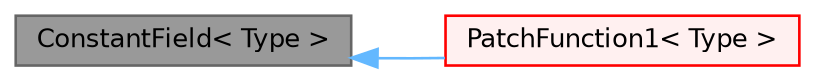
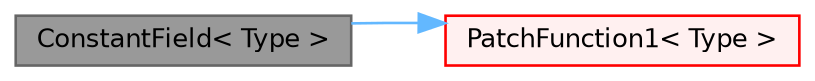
  digraph {
    rankdir=LR
    node [fontname=Helvetica fontsize=10 shape=box style=filled]
    n1 [color=gray40 fillcolor=grey60 fontcolor=black height=0.2 label="ConstantField\< Type \>" width=0.4]
    n2 [color=red fillcolor="#FFF0F0" height=0.2 label="PatchFunction1\< Type \>" width=0.4]
-   n1 -> n2 [color=steelblue1 dir=back fontname=Helvetica fontsize=10 labelfontname=Helvetica labelfontsize=10 style=solid]
+   n2 -> n1 [color=steelblue1 dir=back fontname=Helvetica fontsize=10 labelfontname=Helvetica labelfontsize=10 style=solid]
  }
